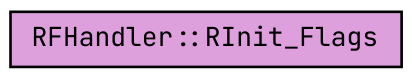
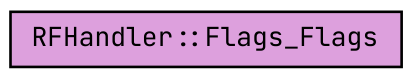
  digraph {
    rankdir=TB
    fontname="JetBrains Mono"
-   n1 [color=black fillcolor=plum fontname="JetBrains Mono" fontsize=10 height=0.2 label="RFHandler::RInit_Flags" shape=record style=filled width=0.4]
+   n1 [color=black fillcolor=plum fontname="JetBrains Mono" fontsize=10 height=0.2 label="RFHandler::Flags_Flags" shape=record style=filled width=0.4]
  }
